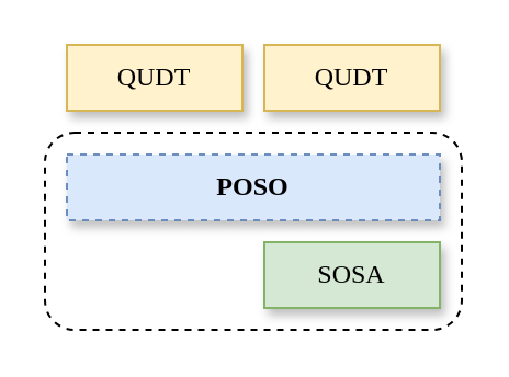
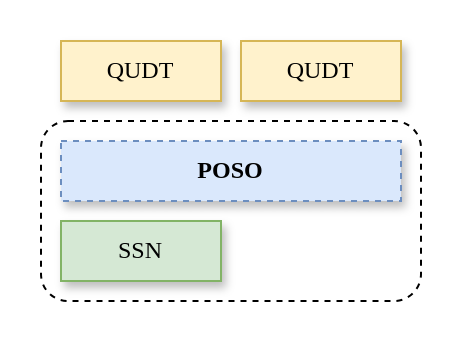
  <mxCell id="0" />
  <mxCell id="1" parent="0" />
  <mxCell id="2" value="&lt;b&gt;POSO&lt;/b&gt;" style="rounded=0;whiteSpace=wrap;html=1;fillColor=#dae8fc;strokeColor=#6c8ebf;shadow=1;fontFamily=Lucida Console;dashed=1;" parent="1" vertex="1"><mxGeometry x="30" y="70" width="170" height="30" as="geometry" /></mxCell>
- <mxCell id="4" value="&lt;span style=&quot;font-weight: normal&quot;&gt;SOSA&lt;/span&gt;" style="rounded=0;whiteSpace=wrap;html=1;fillColor=#d5e8d4;strokeColor=#82b366;shadow=1;fontStyle=1;fontFamily=Lucida Console;" parent="1" vertex="1"><mxGeometry x="120" y="110" width="80" height="30" as="geometry" /></mxCell>
+ <mxCell id="3" value="&lt;span style=&quot;font-weight: normal&quot;&gt;SSN&lt;/span&gt;" style="rounded=0;whiteSpace=wrap;html=1;fillColor=#d5e8d4;strokeColor=#82b366;shadow=1;fontStyle=1;fontFamily=Lucida Console;" parent="1" vertex="1"><mxGeometry x="30" y="110" width="80" height="30" as="geometry" /></mxCell>
  <mxCell id="5" value="&lt;span style=&quot;font-weight: normal&quot;&gt;QUDT&lt;/span&gt;" style="rounded=0;whiteSpace=wrap;html=1;fillColor=#fff2cc;strokeColor=#d6b656;shadow=1;fontStyle=1;fontFamily=Lucida Console;" parent="1" vertex="1"><mxGeometry x="30" y="20" width="80" height="30" as="geometry" /></mxCell>
  <mxCell id="6" value="" style="rounded=1;whiteSpace=wrap;html=1;shadow=0;fillColor=none;dashed=1;strokeWidth=1;fontFamily=Lucida Console;" parent="1" vertex="1"><mxGeometry x="20" y="60" width="190" height="90" as="geometry" /></mxCell>
  <mxCell id="7" value="&lt;span style=&quot;font-weight: normal&quot;&gt;QUDT&lt;/span&gt;" style="rounded=0;whiteSpace=wrap;html=1;fillColor=#fff2cc;strokeColor=#d6b656;shadow=1;fontStyle=1;fontFamily=Lucida Console;" parent="1" vertex="1"><mxGeometry x="120" y="20" width="80" height="30" as="geometry" /></mxCell>
